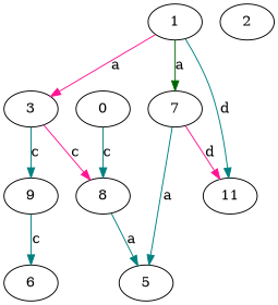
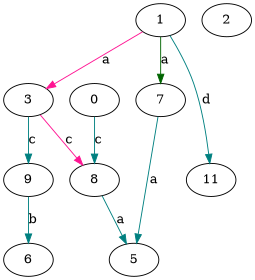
  strict digraph {
    edge [color=teal]
    3
    8
    9
    5
    6
    n6 [label=7]
    11
    0
    1
    2
    3 -> 8 [color=deeppink label=c]
    3 -> 9 [label=c]
    8 -> 5 [label=a]
-   9 -> 6 [label=c]
+   9 -> 6 [label=b]
    n6 -> 5 [label=a]
-   n6 -> 11 [color=deeppink label=d]
    0 -> 8 [label=c]
    1 -> 3 [color=deeppink label=a]
    1 -> n6 [color=darkgreen label=a]
    1 -> 11 [label=d]
  }
